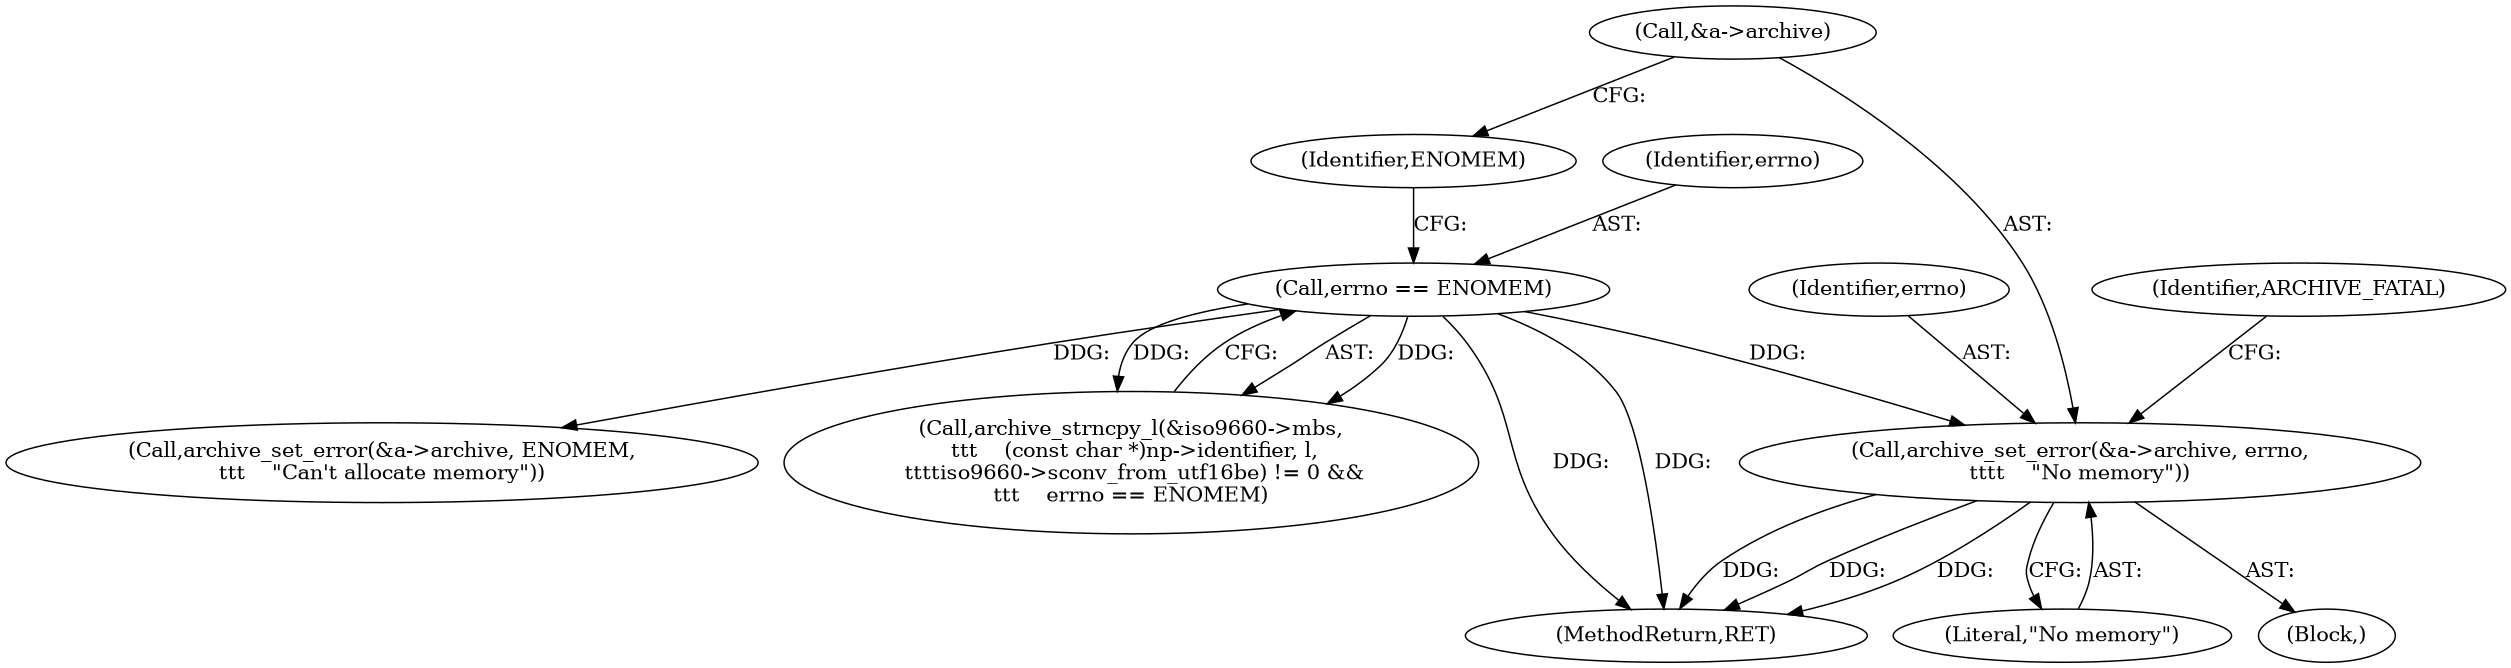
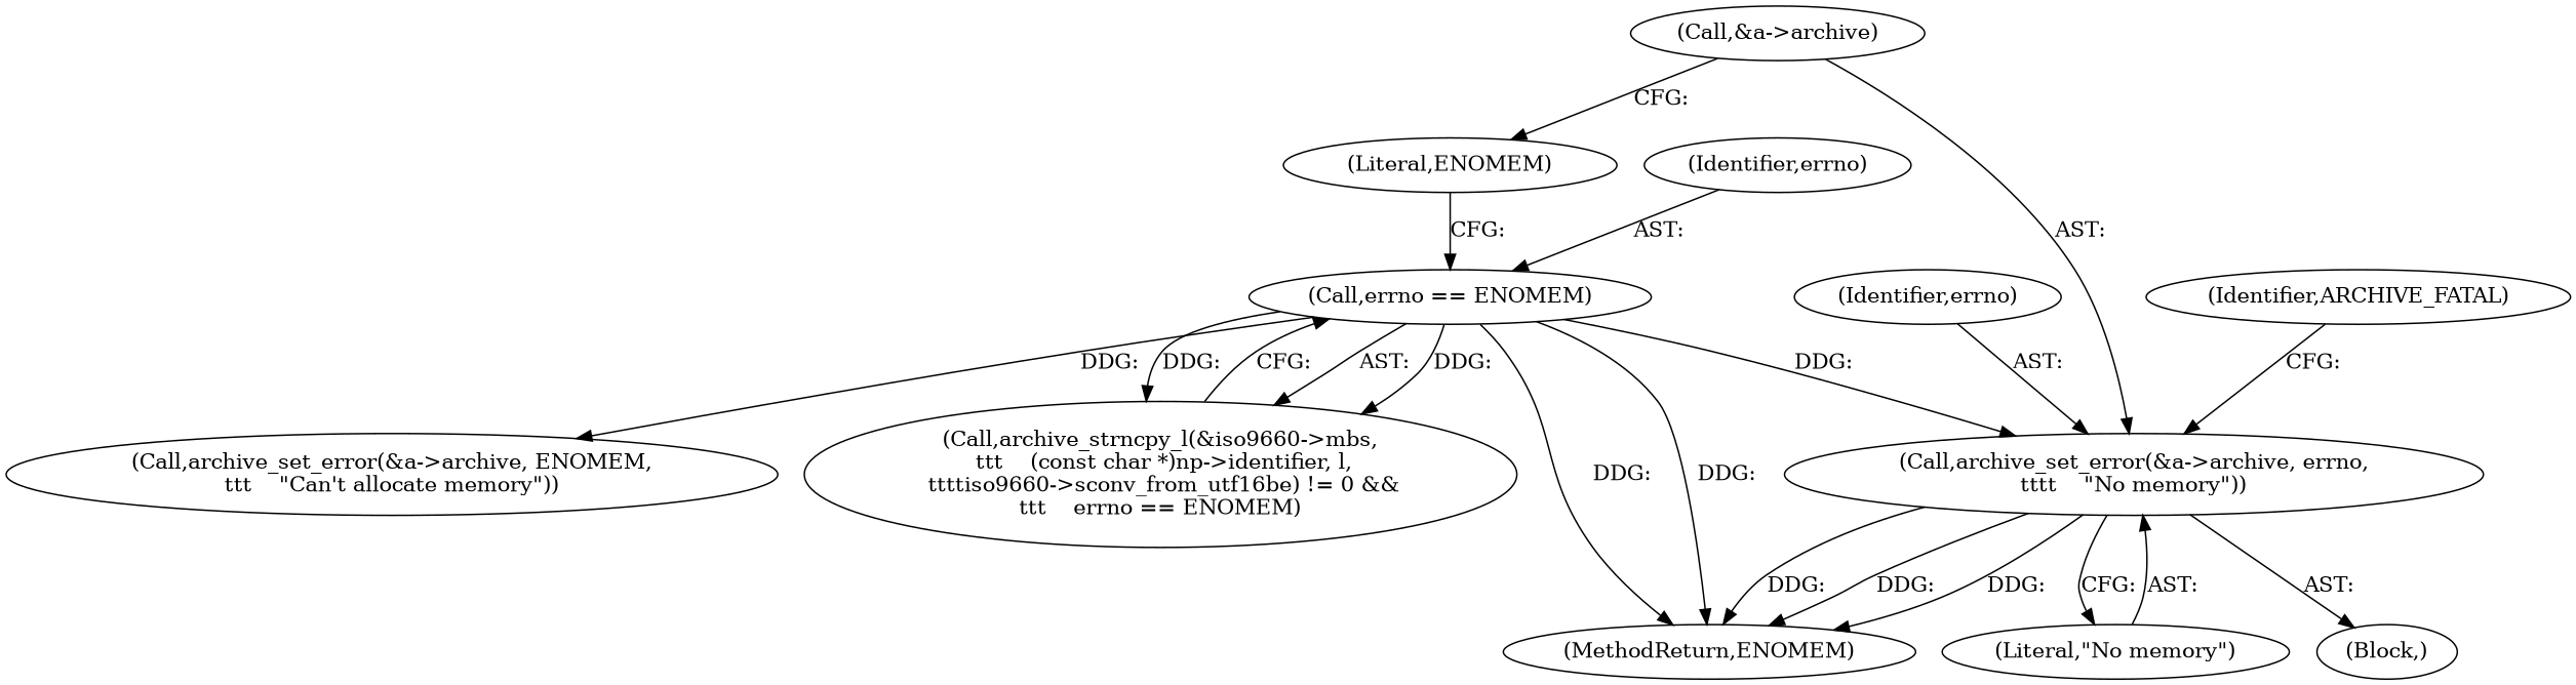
  digraph {
    n1 [label="(Call,archive_set_error(&a->archive, errno,\n\t\t\t\t    \"No memory\"))"]
-   n2 [label="(MethodReturn,RET)"]
+   n2 [label="(MethodReturn,ENOMEM)"]
    n3 [label="(Literal,\"No memory\")"]
    n4 [label="(Block,)"]
    n5 [label="(Call,errno == ENOMEM)"]
    n6 [label="(Call,archive_set_error(&a->archive, ENOMEM,\n\t\t\t    \"Can't allocate memory\"))"]
    n7 [label="(Call,archive_strncpy_l(&iso9660->mbs,\n \t\t\t    (const char *)np->identifier, l,\n \t\t\t\tiso9660->sconv_from_utf16be) != 0 &&\n\t\t\t    errno == ENOMEM)"]
-   n8 [label="(Identifier,ENOMEM)"]
+   n8 [label="(Literal,ENOMEM)"]
    n9 [label="(Call,&a->archive)"]
    n10 [label="(Identifier,errno)"]
    n11 [label="(Identifier,ARCHIVE_FATAL)"]
    n12 [label="(Identifier,errno)"]
    n1 -> n2 [label="DDG: "]
    n1 -> n2 [label="DDG: "]
    n1 -> n2 [label="DDG: "]
    n1 -> n3 [label="CFG: "]
    n1 -> n4 [label="AST: "]
    n3 -> n1 [label="AST: "]
    n5 -> n1 [label="DDG: "]
    n5 -> n2 [label="DDG: "]
    n5 -> n2 [label="DDG: "]
    n5 -> n6 [label="DDG: "]
    n5 -> n7 [label="AST: "]
    n5 -> n7 [label="DDG: "]
    n5 -> n7 [label="DDG: "]
    n7 -> n5 [label="CFG: "]
    n8 -> n5 [label="CFG: "]
    n9 -> n1 [label="AST: "]
    n9 -> n8 [label="CFG: "]
    n10 -> n5 [label="AST: "]
    n11 -> n1 [label="CFG: "]
    n12 -> n1 [label="AST: "]
  }
